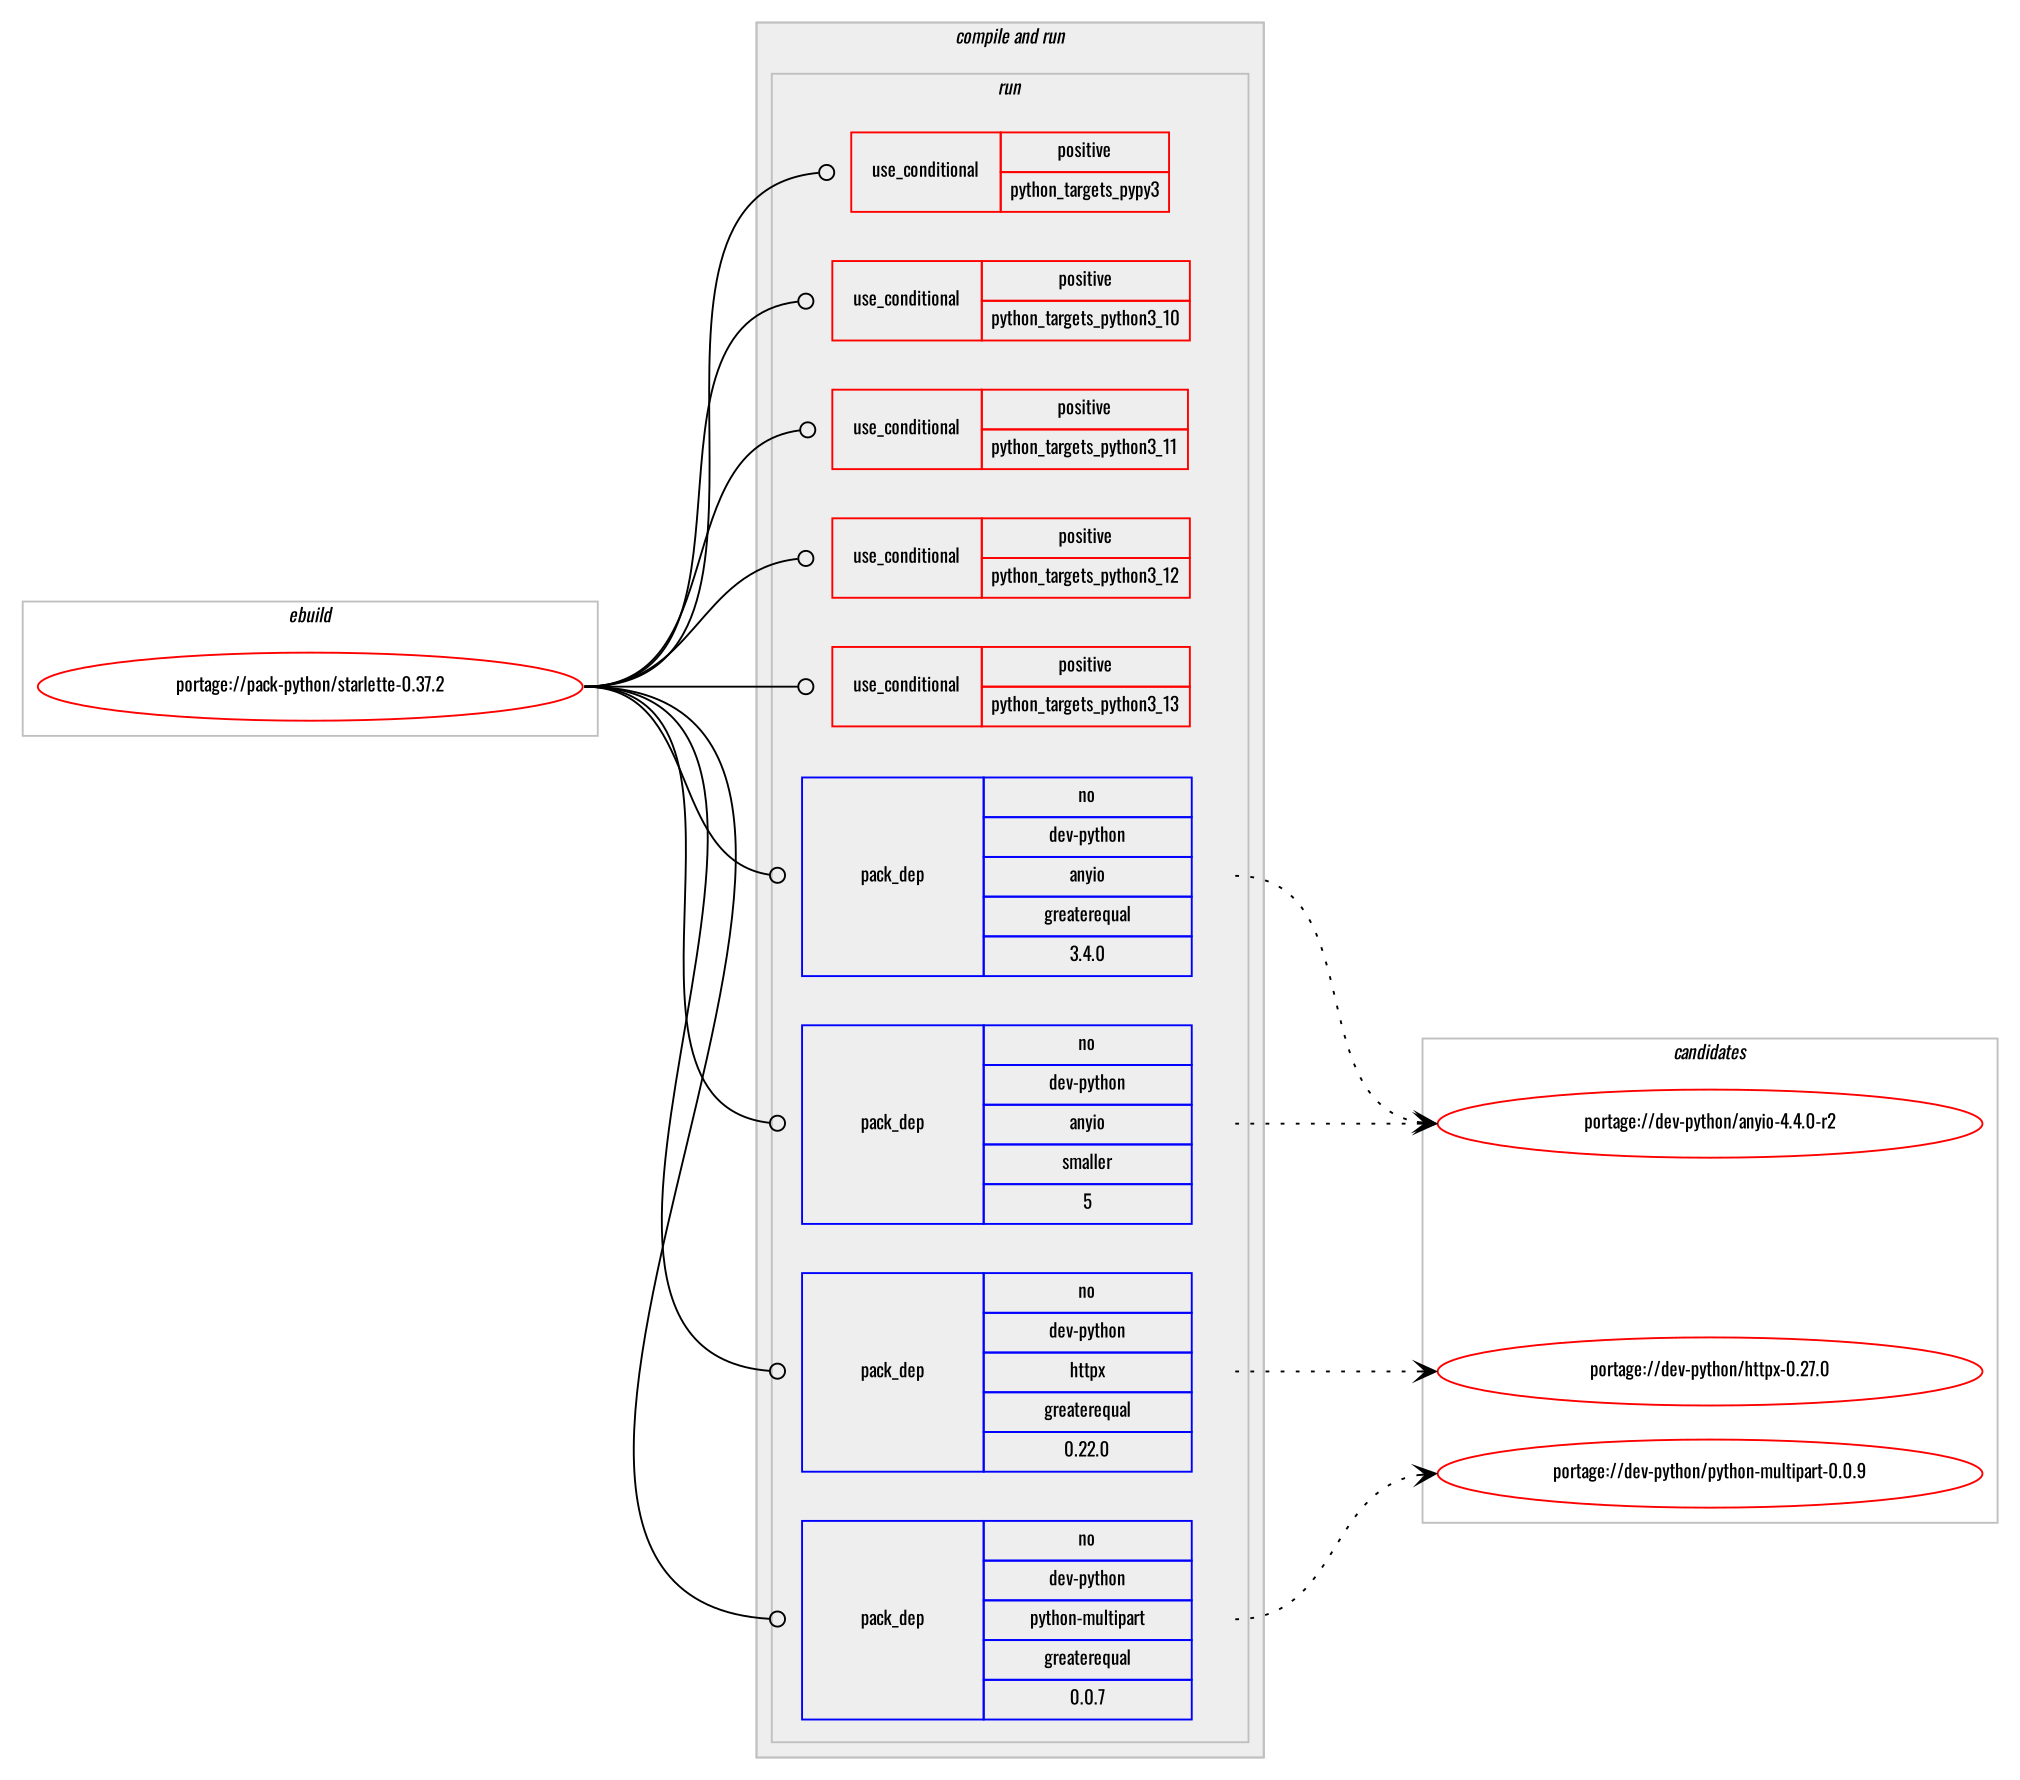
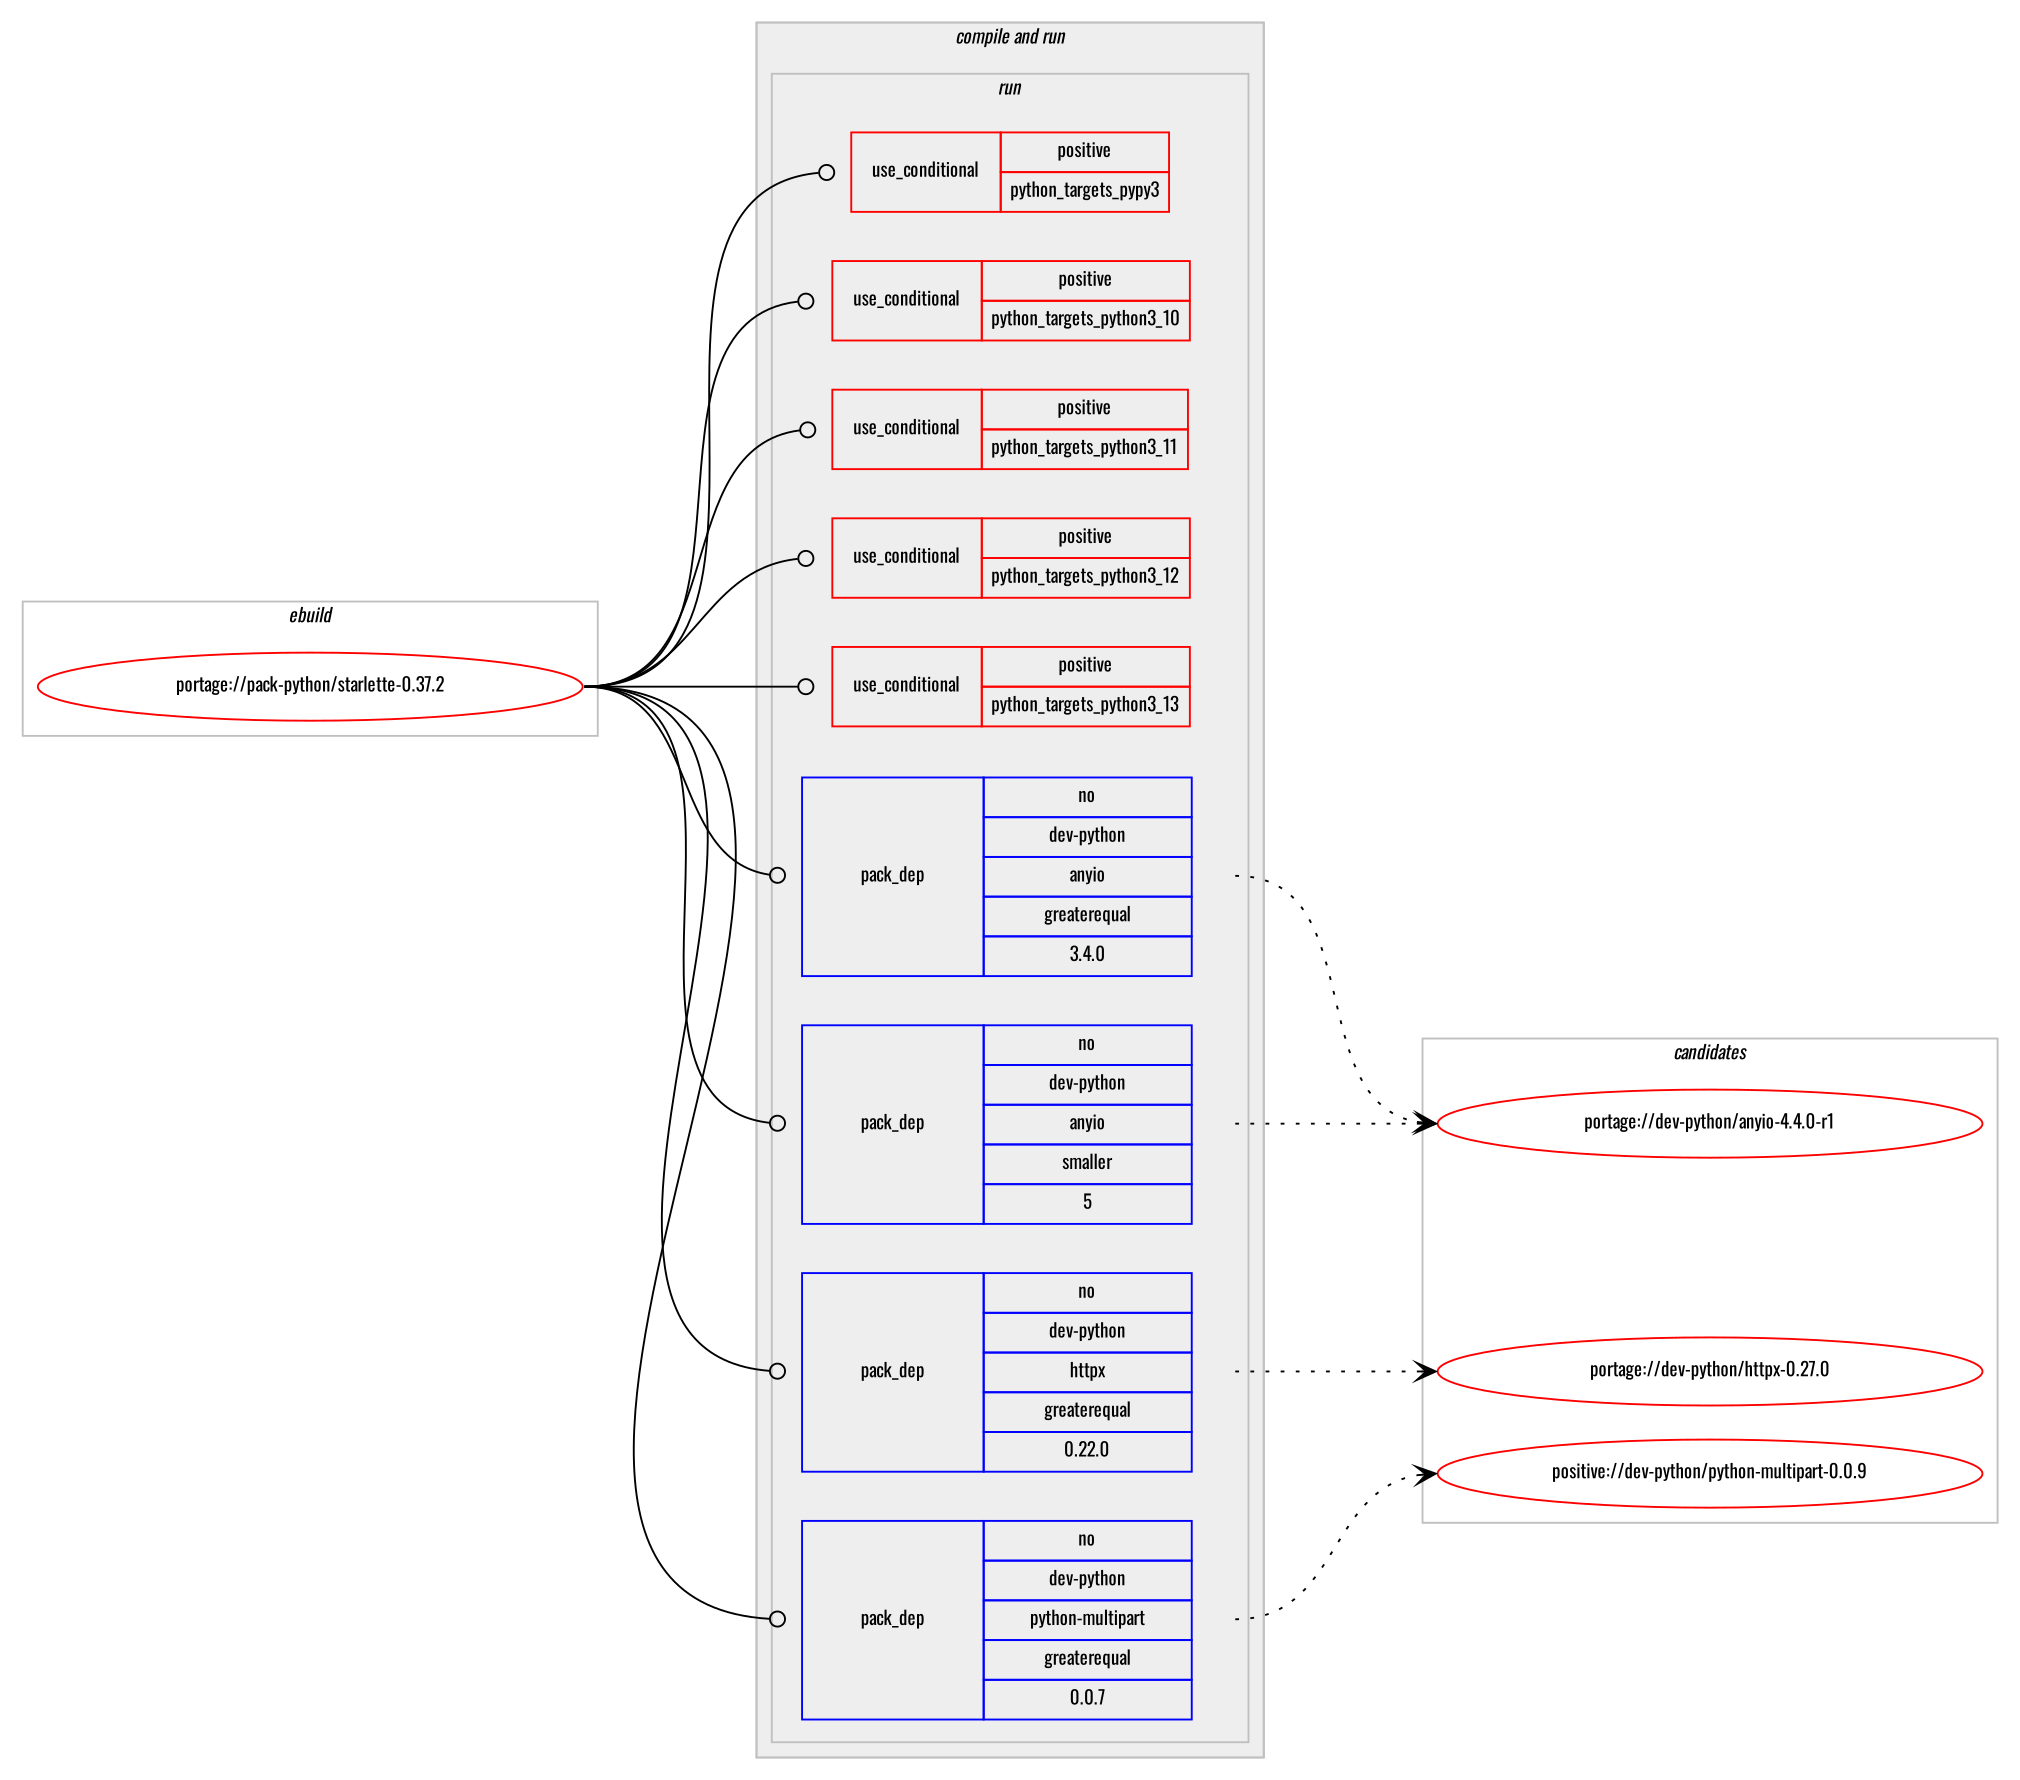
  digraph {
    compound=true
    concentrate=true
    fontname=Oswald
    fontsize=10
    newrank=true
    rankdir=LR
    ranksep=1.5
    node [color=red fontname=Oswald fontsize=10 shape=none]
    edge [arrowhead=odot fontname=Oswald headport=w style=solid tailport=e weight=20]
    n1 [label="portage://pack-python/starlette-0.37.2" width=4 shape=""]
    n2 [label=<<TABLE BORDER="0" CELLBORDER="1" CELLSPACING="0" CELLPADDING="4"><TR><TD ROWSPAN="3" CELLPADDING="10">use_conditional</TD></TR><TR><TD>positive</TD></TR><TR><TD>python_targets_pypy3</TD></TR></TABLE>>]
    n3 [label=<<TABLE BORDER="0" CELLBORDER="1" CELLSPACING="0" CELLPADDING="4"><TR><TD ROWSPAN="3" CELLPADDING="10">use_conditional</TD></TR><TR><TD>positive</TD></TR><TR><TD>python_targets_python3_10</TD></TR></TABLE>>]
    n4 [label=<<TABLE BORDER="0" CELLBORDER="1" CELLSPACING="0" CELLPADDING="4"><TR><TD ROWSPAN="3" CELLPADDING="10">use_conditional</TD></TR><TR><TD>positive</TD></TR><TR><TD>python_targets_python3_11</TD></TR></TABLE>>]
    n5 [label=<<TABLE BORDER="0" CELLBORDER="1" CELLSPACING="0" CELLPADDING="4"><TR><TD ROWSPAN="3" CELLPADDING="10">use_conditional</TD></TR><TR><TD>positive</TD></TR><TR><TD>python_targets_python3_12</TD></TR></TABLE>>]
    n6 [label=<<TABLE BORDER="0" CELLBORDER="1" CELLSPACING="0" CELLPADDING="4"><TR><TD ROWSPAN="3" CELLPADDING="10">use_conditional</TD></TR><TR><TD>positive</TD></TR><TR><TD>python_targets_python3_13</TD></TR></TABLE>>]
    n7 [color=blue label=<<TABLE BORDER="0" CELLBORDER="1" CELLSPACING="0" CELLPADDING="4" WIDTH="220"><TR><TD ROWSPAN="6" CELLPADDING="30">pack_dep</TD></TR><TR><TD WIDTH="110">no</TD></TR><TR><TD>dev-python</TD></TR><TR><TD>anyio</TD></TR><TR><TD>greaterequal</TD></TR><TR><TD>3.4.0</TD></TR></TABLE>>]
    n8 [color=blue label=<<TABLE BORDER="0" CELLBORDER="1" CELLSPACING="0" CELLPADDING="4" WIDTH="220"><TR><TD ROWSPAN="6" CELLPADDING="30">pack_dep</TD></TR><TR><TD WIDTH="110">no</TD></TR><TR><TD>dev-python</TD></TR><TR><TD>anyio</TD></TR><TR><TD>smaller</TD></TR><TR><TD>5</TD></TR></TABLE>>]
    n9 [color=blue label=<<TABLE BORDER="0" CELLBORDER="1" CELLSPACING="0" CELLPADDING="4" WIDTH="220"><TR><TD ROWSPAN="6" CELLPADDING="30">pack_dep</TD></TR><TR><TD WIDTH="110">no</TD></TR><TR><TD>dev-python</TD></TR><TR><TD>httpx</TD></TR><TR><TD>greaterequal</TD></TR><TR><TD>0.22.0</TD></TR></TABLE>>]
    n10 [color=blue label=<<TABLE BORDER="0" CELLBORDER="1" CELLSPACING="0" CELLPADDING="4" WIDTH="220"><TR><TD ROWSPAN="6" CELLPADDING="30">pack_dep</TD></TR><TR><TD WIDTH="110">no</TD></TR><TR><TD>dev-python</TD></TR><TR><TD>python-multipart</TD></TR><TR><TD>greaterequal</TD></TR><TR><TD>0.0.7</TD></TR></TABLE>>]
-   n11 [label="portage://dev-python/anyio-4.4.0-r2" width=4 shape=""]
+   n11 [label="portage://dev-python/anyio-4.4.0-r1" width=4 shape=""]
    n12 [label="portage://dev-python/httpx-0.27.0" width=4 shape=""]
-   n13 [label="portage://dev-python/python-multipart-0.0.9" width=4 shape=""]
+   n13 [label="positive://dev-python/python-multipart-0.0.9" width=4 shape=""]
    subgraph cluster_1 {
      color=gray
      label=<<i>ebuild</i>>
      rank=same
      n1
    }
    subgraph cluster_2 {
      color=gray
      label=<<i>dependencies</i>>
      subgraph cluster_3 {
        color=gray
        fillcolor="#eeeeee"
        label=<<i>compile</i>>
        style=filled
      }
      subgraph cluster_4 {
        color=gray
        fillcolor="#eeeeee"
        label=<<i>compile and run</i>>
        style=filled
      }
      subgraph cluster_5 {
        color=gray
        fillcolor="#eeeeee"
        label=<<i>run</i>>
        style=filled
        subgraph sub_6 {
          color=gray
          fillcolor="#eeeeee"
          label=<<i>run</i>>
          style=filled
          n2
        }
        subgraph sub_7 {
          color=gray
          fillcolor="#eeeeee"
          label=<<i>run</i>>
          style=filled
          n3
        }
        subgraph sub_8 {
          color=gray
          fillcolor="#eeeeee"
          label=<<i>run</i>>
          style=filled
          n4
        }
        subgraph sub_9 {
          color=gray
          fillcolor="#eeeeee"
          label=<<i>run</i>>
          style=filled
          n5
        }
        subgraph sub_10 {
          color=gray
          fillcolor="#eeeeee"
          label=<<i>run</i>>
          style=filled
          n6
        }
        subgraph sub_11 {
          color=gray
          fillcolor="#eeeeee"
          label=<<i>run</i>>
          style=filled
          n7
        }
        subgraph sub_12 {
          color=gray
          fillcolor="#eeeeee"
          label=<<i>run</i>>
          style=filled
          n8
        }
        subgraph sub_13 {
          color=gray
          fillcolor="#eeeeee"
          label=<<i>run</i>>
          style=filled
          n9
        }
        subgraph sub_14 {
          color=gray
          fillcolor="#eeeeee"
          label=<<i>run</i>>
          style=filled
          n10
        }
      }
    }
    subgraph cluster_15 {
      color=gray
      label=<<i>candidates</i>>
      rank=same
      subgraph sub_16 {
        color=black
        label=<<i>candidates</i>>
        nodesep=1
        rank=same
        n11
      }
      subgraph sub_17 {
        color=black
        label=<<i>candidates</i>>
        nodesep=1
        rank=same
        n11
      }
      subgraph sub_18 {
        color=black
        label=<<i>candidates</i>>
        nodesep=1
        rank=same
        n12
      }
      subgraph sub_19 {
        color=black
        label=<<i>candidates</i>>
        nodesep=1
        rank=same
        n13
      }
    }
    n1 -> n2
    n1 -> n3
    n1 -> n4
    n1 -> n5
    n1 -> n6
    n1 -> n7
    n1 -> n8
    n1 -> n9
    n1 -> n10
    n7 -> n11 [arrowhead=vee style=dotted weight=100]
    n8 -> n11 [arrowhead=vee style=dotted weight=100]
    n9 -> n12 [arrowhead=vee style=dotted weight=100]
    n10 -> n13 [arrowhead=vee style=dotted weight=100]
  }
